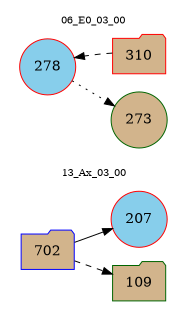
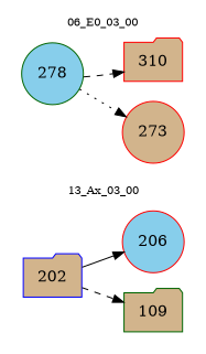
  digraph {
    rankdir=LR
    node [color=red fillcolor=tan shape=folder style=filled]
    edge [color=black style=dashed]
-   n1 [color=blue label=702]
+   n1 [color=blue label=202]
    n2 [color=darkgreen label=109]
-   n3 [fillcolor=skyblue label=207 shape=circle]
-   n4 [fillcolor=skyblue label=278 shape=circle]
-   n5 [color=darkgreen label=273 shape=circle]
+   n3 [fillcolor=skyblue label=206 shape=circle]
+   n4 [color=darkgreen fillcolor=skyblue label=278 shape=circle]
+   n5 [label=273 shape=circle]
    n6 [label=310]
    subgraph cluster_1 {
      color=white
      fontsize=10
      label="13_Ax_03_00"
      n1
      n2
      n3
    }
    subgraph cluster_2 {
      color=white
      fontsize=10
      label="06_E0_03_00"
      n4
      n5
      n6
    }
    n1 -> n2
    n1 -> n3 [style=solid]
    n4 -> n5 [style=dotted]
-   n6 -> n4
+   n4 -> n6
  }
